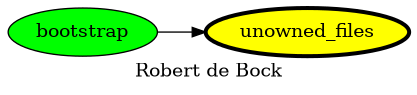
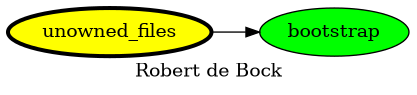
  digraph {
    label="Robert de Bock"
    rankdir=LR
    node [style=filled]
    bootstrap [fillcolor=green]
    unowned_files [fillcolor=yellow penwidth=3]
-   bootstrap -> unowned_files [style=solid]
+   unowned_files -> bootstrap [style=solid]
  }
